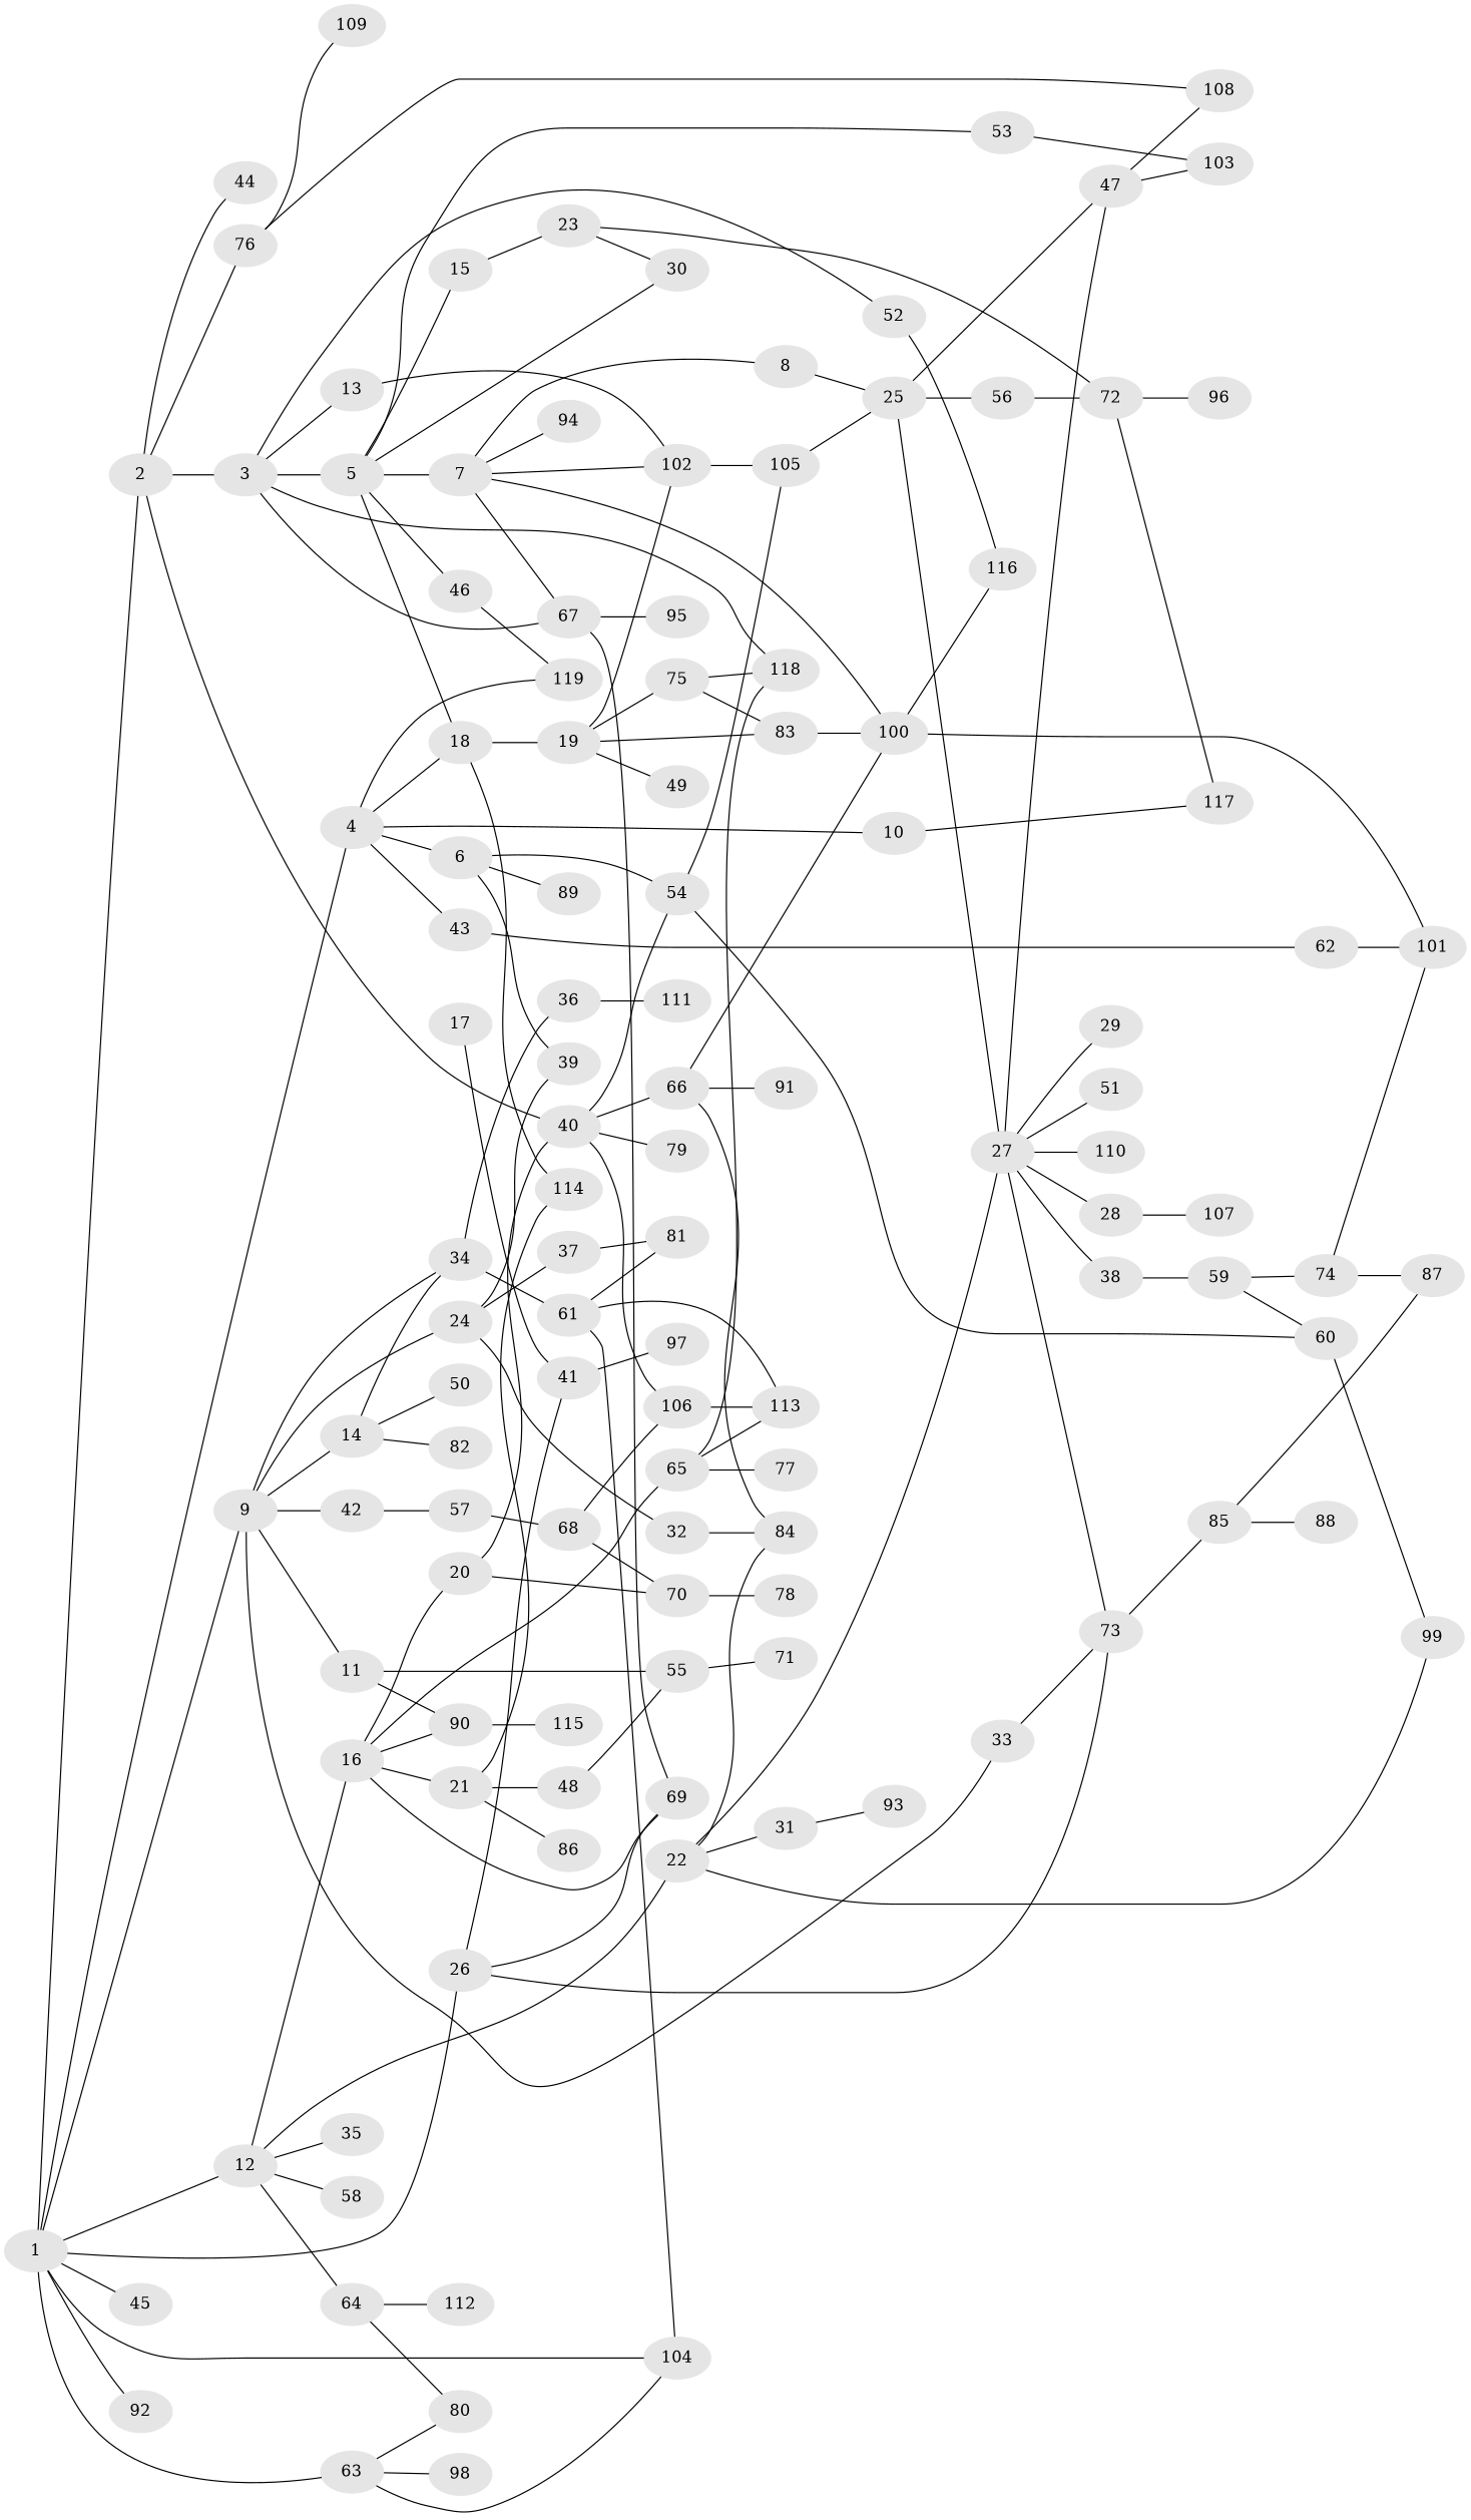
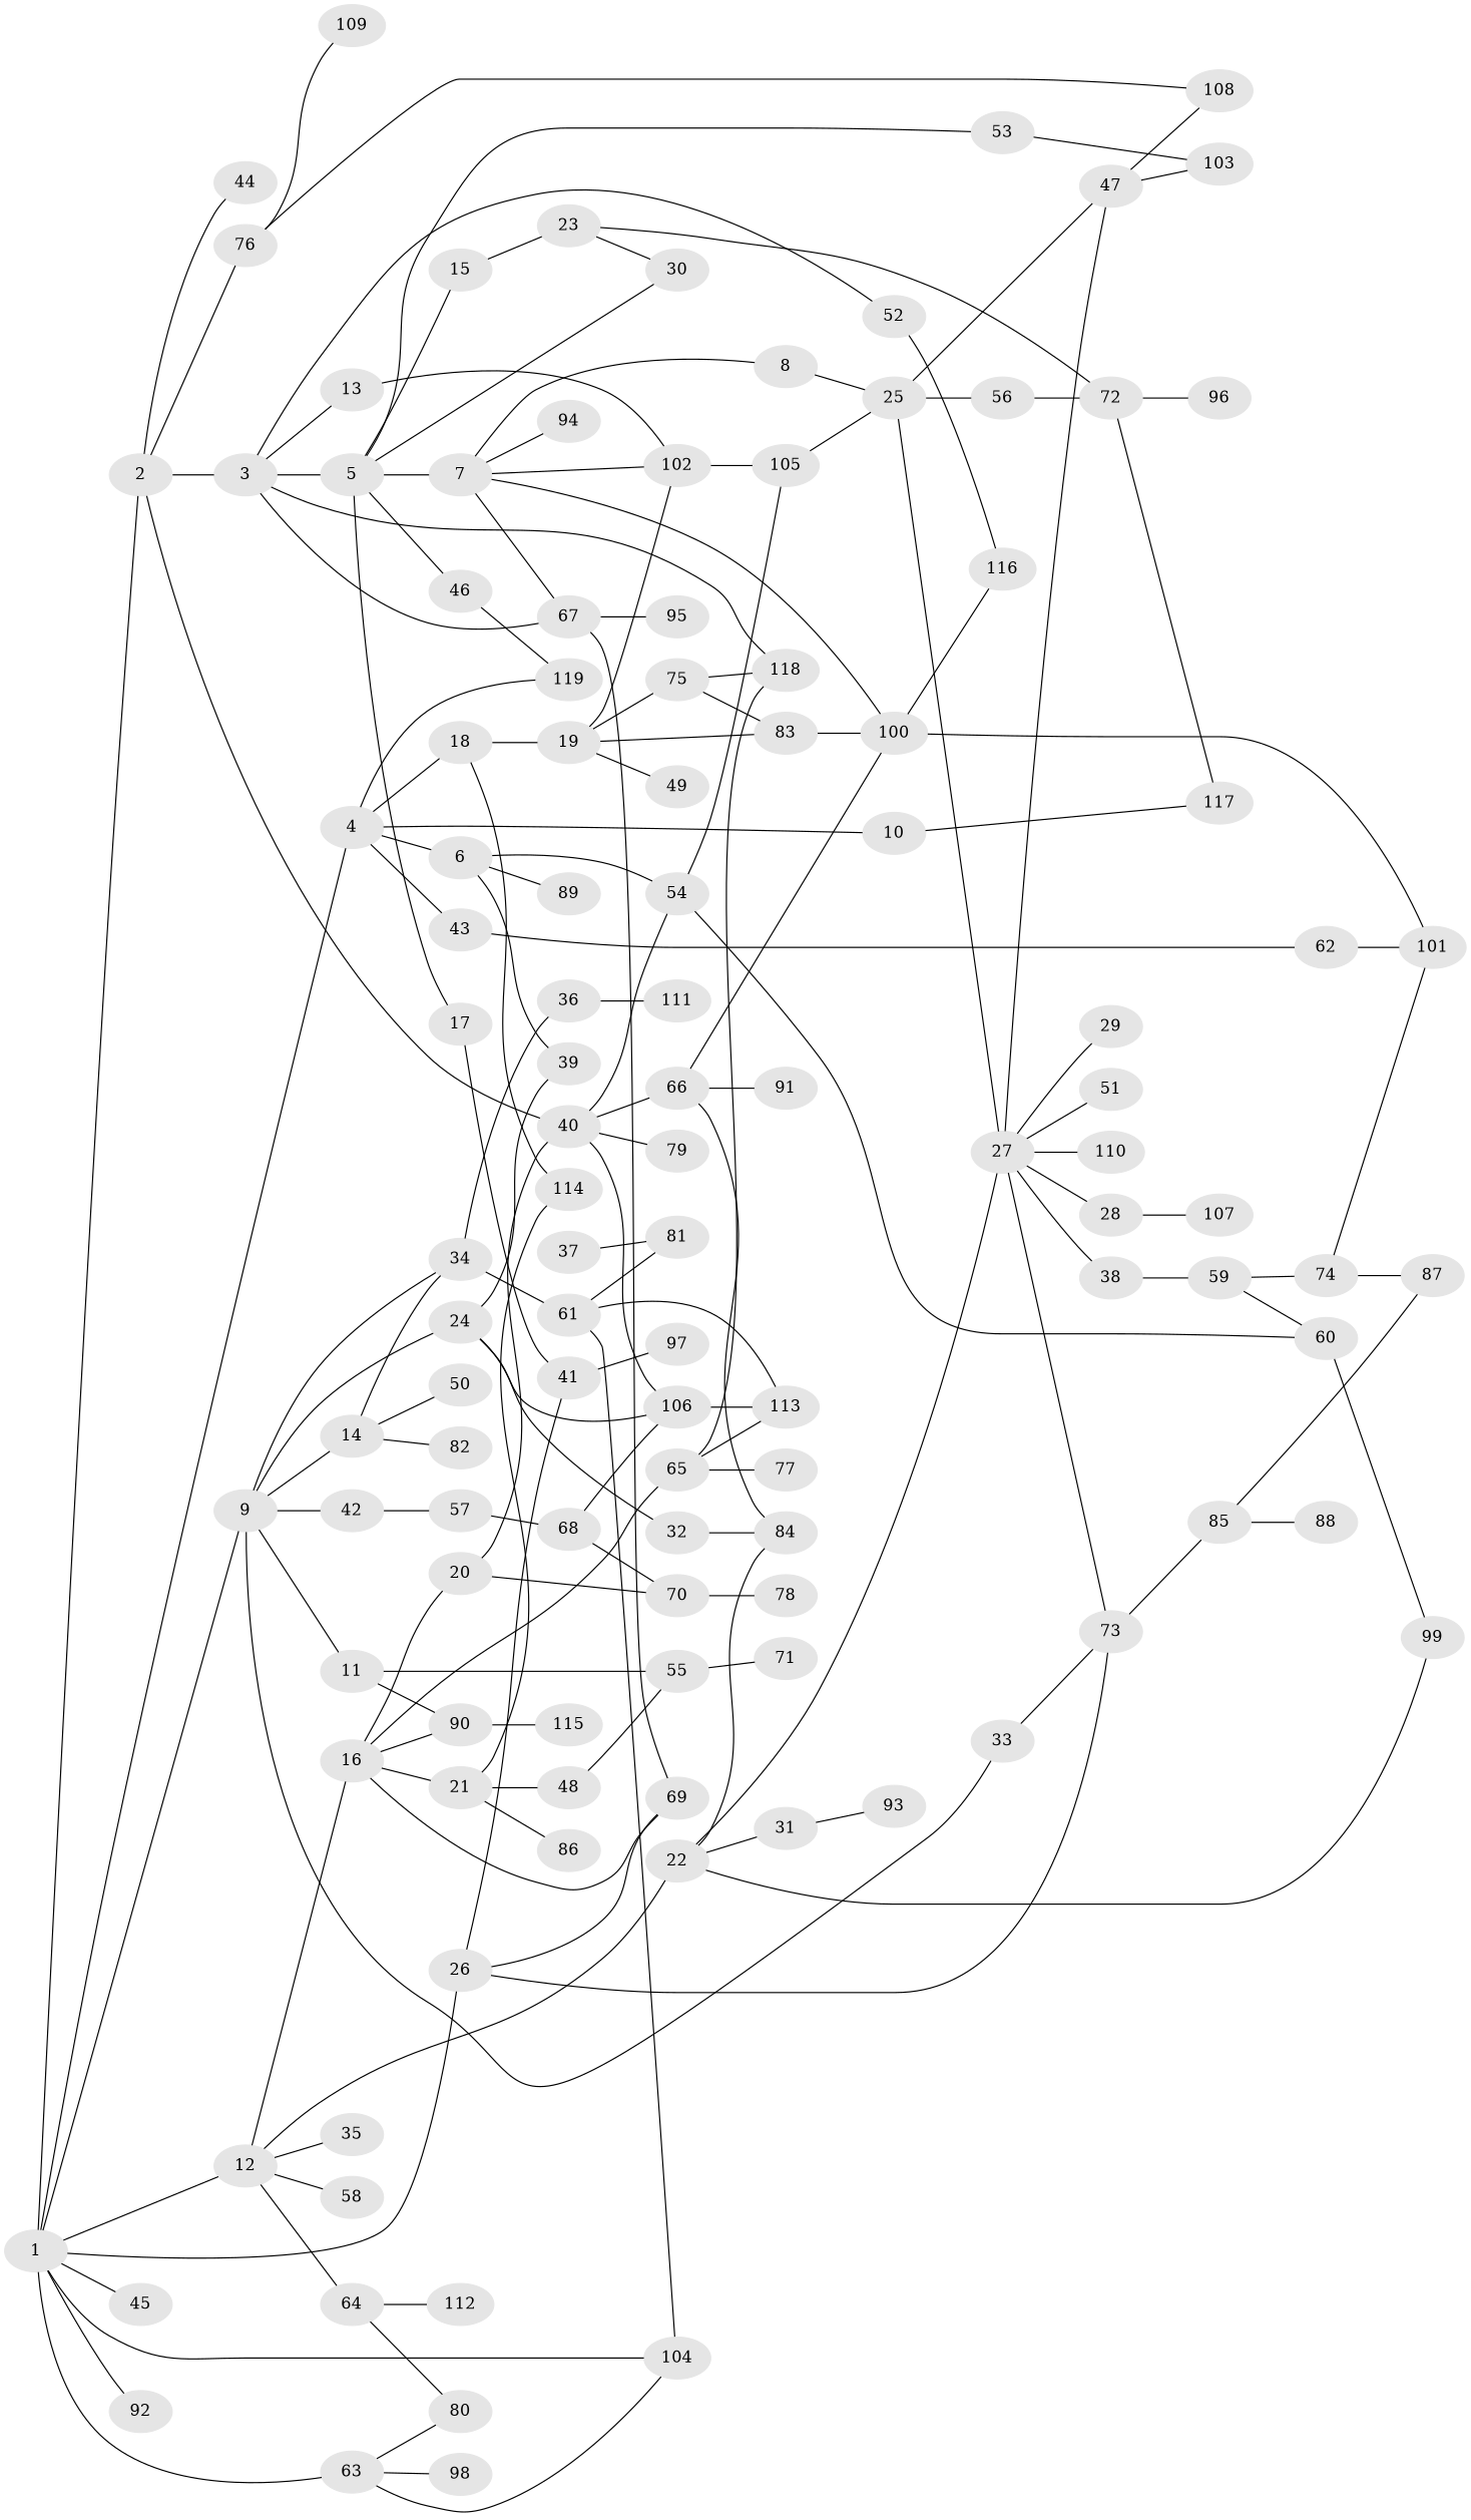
  graph {
    rankdir=LR
    node [color=gray90 style=filled]
    1
    2
    4
    9
    12
    26
    45
    63
    92
    104
    3
    40
    44
    76
    6
    10
    18
    43
    119
    11
    14
    24
    33
    34
    42
    16
    22
    35
    58
    64
    69
    41
    73
    80
    98
    5
    13
    52
    67
    118
    54
    66
    79
    106
    108
    109
    7
    15
    17
    30
    46
    53
    102
    116
    95
    39
    89
    117
    19
    114
    62
    8
    94
    100
    23
    103
    60
    105
    25
    101
    27
    47
    56
    55
    90
    50
    82
    32
    37
    36
    61
    57
    71
    115
    20
    21
    65
    31
    84
    99
    112
    72
    70
    48
    86
    113
    77
    97
    49
    75
    83
    78
    28
    29
    38
    51
    110
    93
    96
    81
    85
    107
    59
    111
    74
    91
    68
    87
    88
    1 -- 2
    1 -- 4
    1 -- 9
    1 -- 12
    1 -- 26
    1 -- 45
    1 -- 63
    1 -- 92
    1 -- 104
    2 -- 3
    2 -- 40
    2 -- 44
    2 -- 76
    4 -- 6
    4 -- 10
    4 -- 18
    4 -- 43
    4 -- 119
    9 -- 11
    9 -- 14
    9 -- 24
    9 -- 33
    9 -- 34
    9 -- 42
    12 -- 16
    12 -- 22
    12 -- 35
    12 -- 58
    12 -- 64
    26 -- 69
    26 -- 41
    26 -- 73
    63 -- 104
    63 -- 80
    63 -- 98
    3 -- 5
    3 -- 13
    3 -- 52
    3 -- 67
    3 -- 118
    40 -- 54
    40 -- 66
    40 -- 79
    40 -- 106
    76 -- 108
    76 -- 109
    6 -- 54
    6 -- 39
    6 -- 89
    10 -- 117
    18 -- 19
    18 -- 114
    43 -- 62
    11 -- 55
    11 -- 90
    14 -- 34
    14 -- 50
    14 -- 82
    24 -- 39
    24 -- 32
-   24 -- 37
+   24 -- 106
    33 -- 73
    34 -- 36
    34 -- 61
    42 -- 57
    16 -- 69
    16 -- 90
    16 -- 20
    16 -- 21
    16 -- 65
    22 -- 27
    22 -- 31
    22 -- 84
    22 -- 99
    64 -- 80
    64 -- 112
    41 -- 97
    73 -- 85
    5 -- 7
    5 -- 15
-   5 -- 18
+   5 -- 17
    5 -- 30
    5 -- 46
    5 -- 53
    13 -- 102
    52 -- 116
    67 -- 69
    67 -- 95
    54 -- 60
    54 -- 105
    66 -- 100
    66 -- 84
    66 -- 91
    106 -- 113
    7 -- 67
    7 -- 102
    7 -- 8
    7 -- 94
    7 -- 100
    15 -- 23
    17 -- 41
    46 -- 119
    53 -- 103
    102 -- 105
    19 -- 102
    19 -- 49
    19 -- 75
    19 -- 83
    62 -- 101
    8 -- 25
    100 -- 116
    100 -- 101
    23 -- 30
    23 -- 72
    60 -- 99
    105 -- 25
    25 -- 27
    25 -- 47
    25 -- 56
    27 -- 73
    27 -- 47
    27 -- 28
    27 -- 29
    27 -- 38
    27 -- 51
    27 -- 110
    47 -- 108
    47 -- 103
    56 -- 72
    55 -- 71
    90 -- 115
    32 -- 84
    37 -- 81
    36 -- 111
    61 -- 104
    61 -- 113
    61 -- 81
    57 -- 68
    20 -- 40
    20 -- 70
    21 -- 114
    21 -- 48
    21 -- 86
    65 -- 118
    65 -- 113
    65 -- 77
    31 -- 93
    72 -- 117
    72 -- 96
    70 -- 78
    48 -- 55
    75 -- 118
    75 -- 83
    83 -- 100
    28 -- 107
    38 -- 59
    85 -- 87
    85 -- 88
    59 -- 60
    59 -- 74
    74 -- 101
    74 -- 87
    68 -- 106
    68 -- 70
  }
